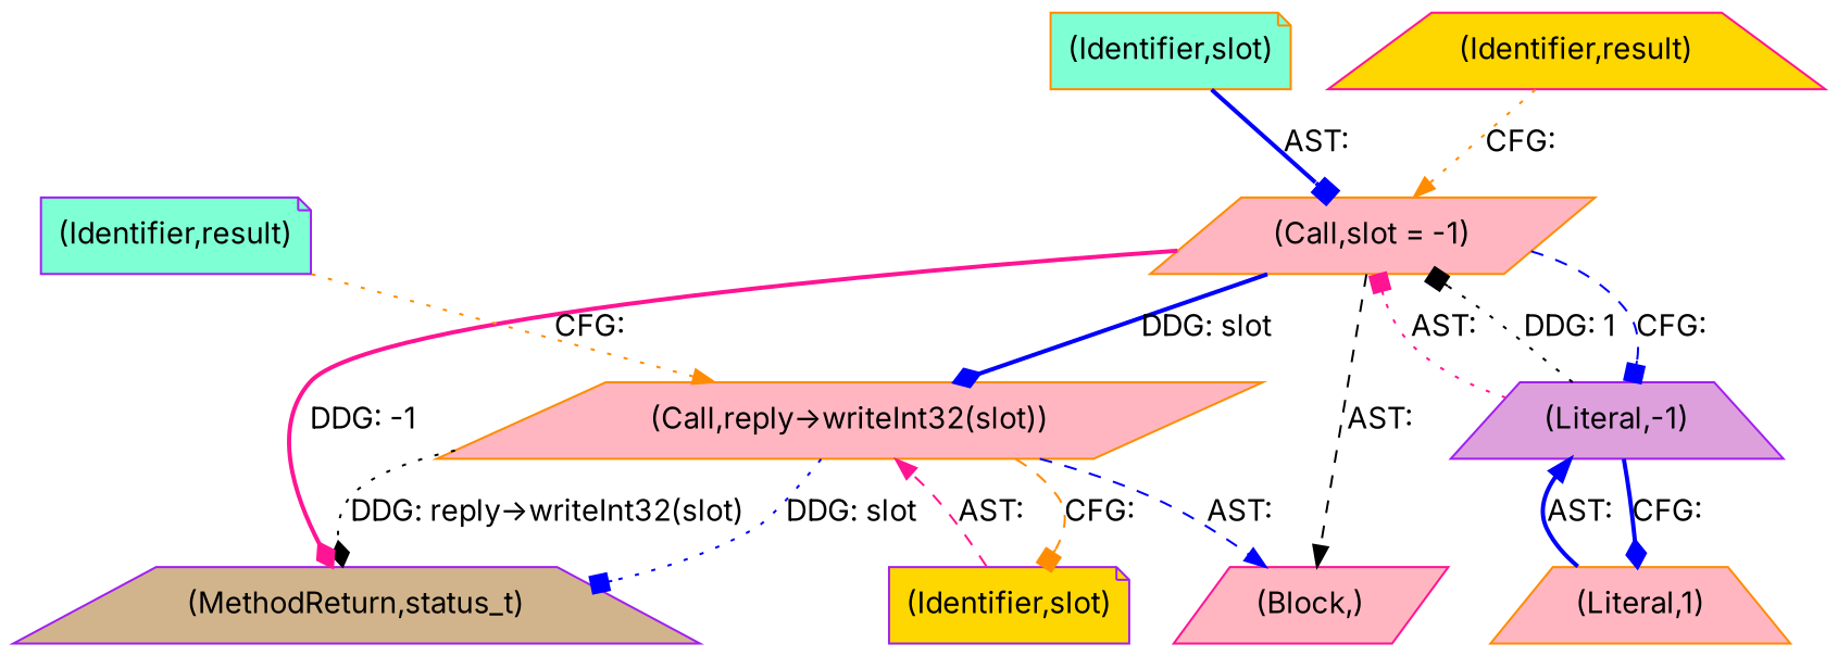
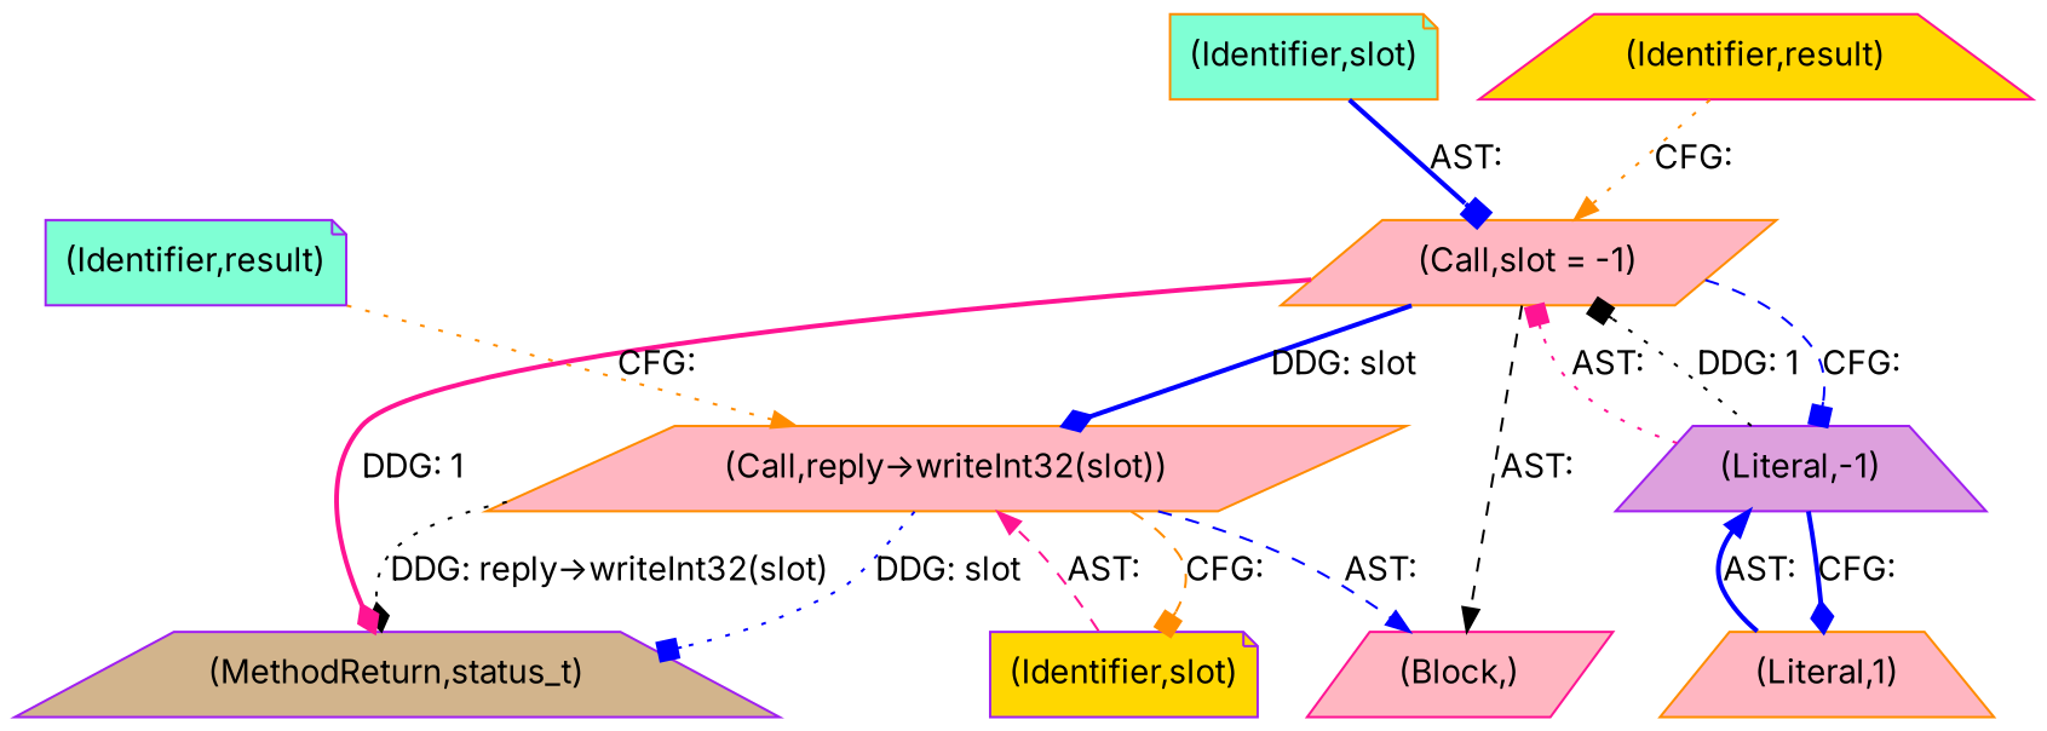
  digraph {
    fontname=Inter
    node [color=darkorange fillcolor=lightpink fontname=Inter shape=trapezium style=filled]
    edge [arrowhead=normal color=blue fontname=Inter style=dotted]
    n1 [label="(Call,reply->writeInt32(slot))" shape=parallelogram]
    n2 [color=deeppink label="(Block,)" shape=parallelogram]
    n3 [color=purple fillcolor=tan label="(MethodReturn,status_t)"]
    n4 [color=purple fillcolor=gold label="(Identifier,slot)" shape=note]
    n5 [label="(Call,slot = -1)" shape=parallelogram]
    n6 [color=purple fillcolor=plum label="(Literal,-1)"]
    n7 [label="(Literal,1)"]
    n8 [color=purple fillcolor=aquamarine label="(Identifier,result)" shape=note]
    n9 [fillcolor=aquamarine label="(Identifier,slot)" shape=note]
    n10 [color=deeppink fillcolor=gold label="(Identifier,result)"]
    n1 -> n2 [label="AST: " style=dashed]
    n1 -> n3 [arrowhead=box label="DDG: slot"]
    n1 -> n3 [arrowhead=diamond color=black label="DDG: reply->writeInt32(slot)"]
    n1 -> n4 [arrowhead=box color=darkorange label="CFG: " style=dashed]
    n4 -> n1 [color=deeppink label="AST: " style=dashed]
    n5 -> n1 [arrowhead=diamond label="DDG: slot" style=bold]
    n5 -> n2 [color=black label="AST: " style=dashed]
-   n5 -> n3 [arrowhead=diamond color=deeppink label="DDG: -1" style=bold]
+   n5 -> n3 [arrowhead=diamond color=deeppink label="DDG: 1" style=bold]
    n5 -> n6 [arrowhead=box label="CFG: " style=dashed]
    n6 -> n5 [arrowhead=box color=deeppink label="AST: "]
    n6 -> n5 [arrowhead=box color=black label="DDG: 1"]
    n6 -> n7 [arrowhead=diamond label="CFG: " style=bold]
    n7 -> n6 [label="AST: " style=bold]
    n8 -> n1 [color=darkorange label="CFG: "]
    n9 -> n5 [arrowhead=box label="AST: " style=bold]
    n10 -> n5 [color=darkorange label="CFG: "]
  }
